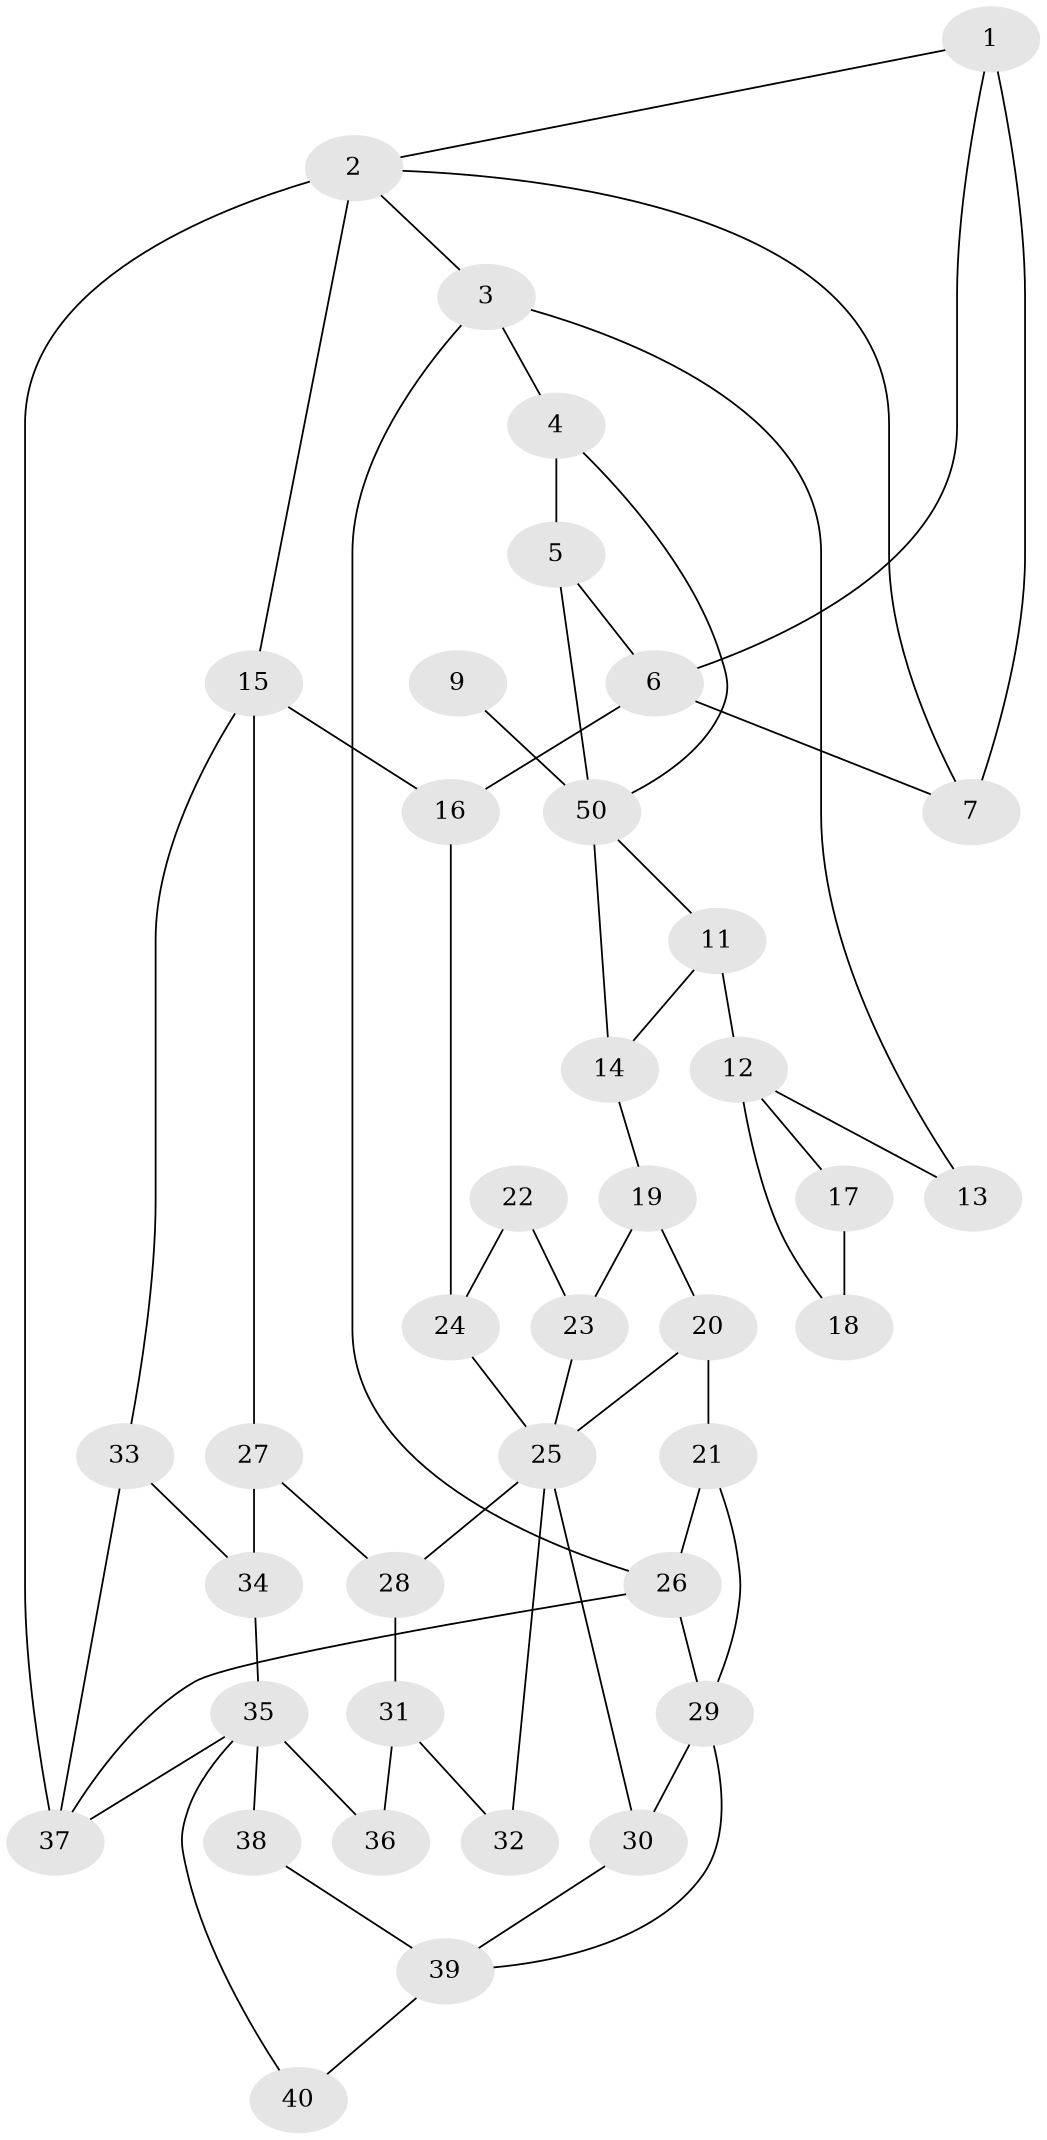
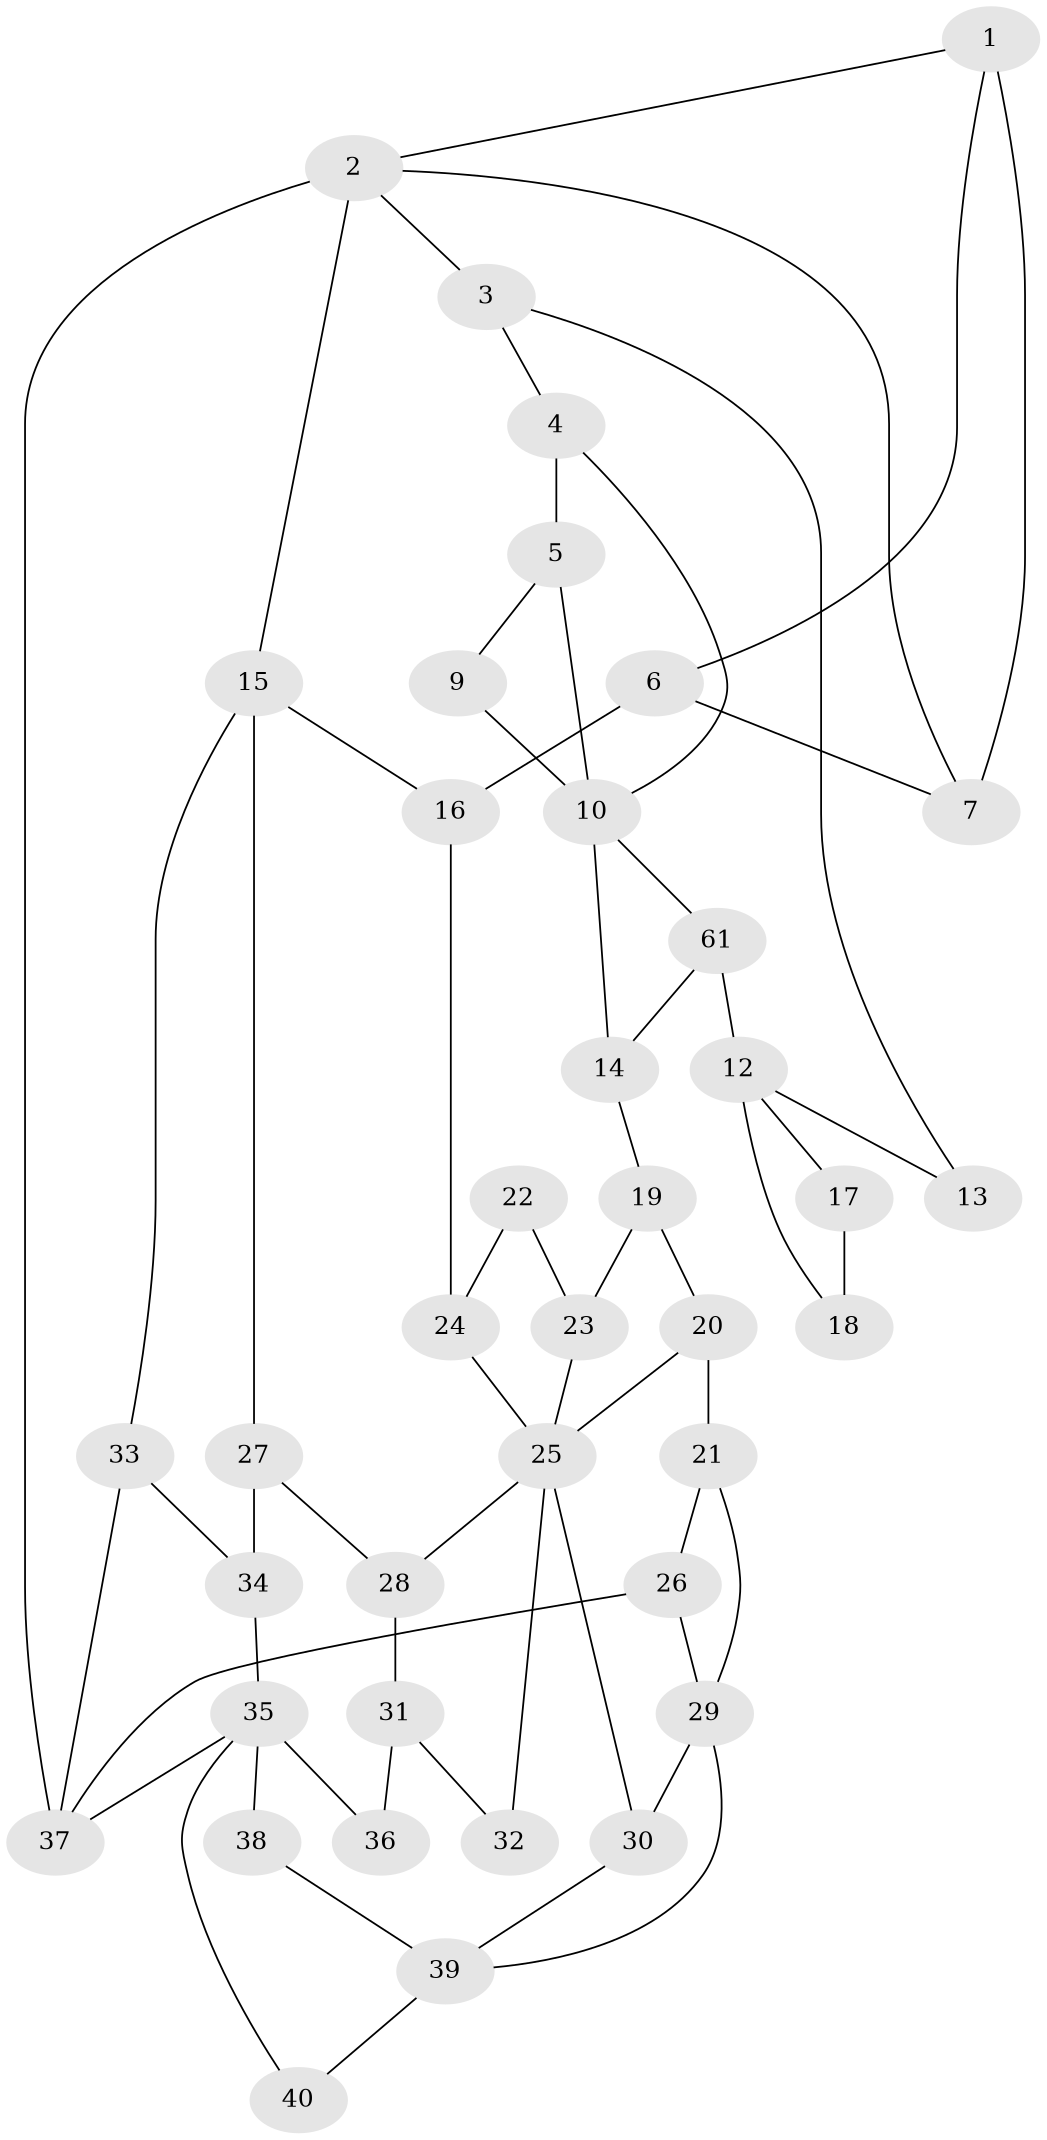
  graph {
    node [color=gray90 style=filled]
    edge [weight=1.0]
    1
    2
    6
    7
    3
    15
    37
    16
    4
    13
    26
    27
    33
    5
-   10 [label=50]
+   10
    29
-   11
+   11 [label=61]
    14
    24
    9
    22
    23
    12
    19
    17
    18
    20
    28
    34
    25
    21
    30
    32
    39
    31
    35
    36
    40
    38
    1 -- 2
    1 -- 6
    1 -- 7 [weight=2.0]
    2 -- 7
    2 -- 3
    2 -- 15 [weight=2.0]
    2 -- 37
    6 -- 7
    6 -- 16 [weight=2.0]
    3 -- 4
    3 -- 13
-   3 -- 26
    15 -- 16 [weight=2.0]
    15 -- 27
    15 -- 33
    16 -- 24
    4 -- 5
    4 -- 10
    26 -- 37
    26 -- 29
    27 -- 28
    27 -- 34
    33 -- 37
    33 -- 34
-   5 -- 6
+   5 -- 9
    5 -- 10
    10 -- 11
    10 -- 14
    29 -- 30
    29 -- 39
    11 -- 14
    11 -- 12 [weight=2.0]
    14 -- 19
    24 -- 25
    9 -- 10 [weight=2.0]
    22 -- 24
    22 -- 23
    23 -- 25
    12 -- 13 [weight=2.0]
    12 -- 17
    12 -- 18
    19 -- 23
    19 -- 20
    17 -- 18 [weight=2.0]
    20 -- 25
    20 -- 21 [weight=2.0]
    28 -- 31
    34 -- 35
    25 -- 28
    25 -- 30
    25 -- 32
    21 -- 26
    21 -- 29
    30 -- 39
    39 -- 40
    31 -- 32
    31 -- 36
    35 -- 37
    35 -- 36 [weight=2.0]
    35 -- 40
    35 -- 38
    38 -- 39
  }
